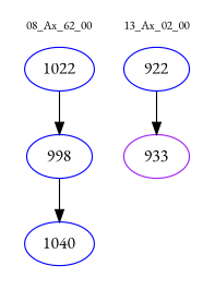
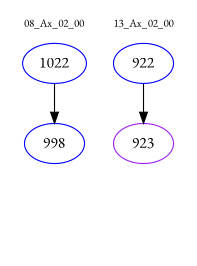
  digraph {
    fontname="EB Garamond"
    node [color=blue fontname="EB Garamond"]
    edge [color=black fontname="EB Garamond"]
    n1 [label=1022]
    n2 [label=998]
-   n3 [label=1040]
    n4 [label=922]
-   n5 [color=purple label=933]
+   n5 [color=purple label=923]
    subgraph cluster_1 {
      color=white
      fontsize=10
-     label="08_Ax_62_00"
+     label="08_Ax_02_00"
      n1
      n2
-     n3
    }
    subgraph cluster_2 {
      color=white
      fontsize=10
      label="13_Ax_02_00"
      n4
      n5
    }
    n1 -> n2
-   n2 -> n3
    n4 -> n5
  }
